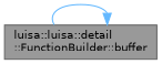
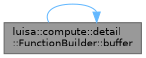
  digraph {
    rankdir=LR
-   n1 [color=gray40 fillcolor=grey60 fontcolor=black fontname=Helvetica fontsize=10 height=0.2 label="luisa::luisa::detail\l::FunctionBuilder::buffer" shape=box style=filled width=0.4]
+   n1 [color=gray40 fillcolor=grey60 fontcolor=black fontname=Helvetica fontsize=10 height=0.2 label="luisa::compute::detail\l::FunctionBuilder::buffer" shape=box style=filled width=0.4]
    n1 -> n1 [color=steelblue1 fontname=Helvetica fontsize=10 labelfontname=Helvetica labelfontsize=10 style=solid]
  }
